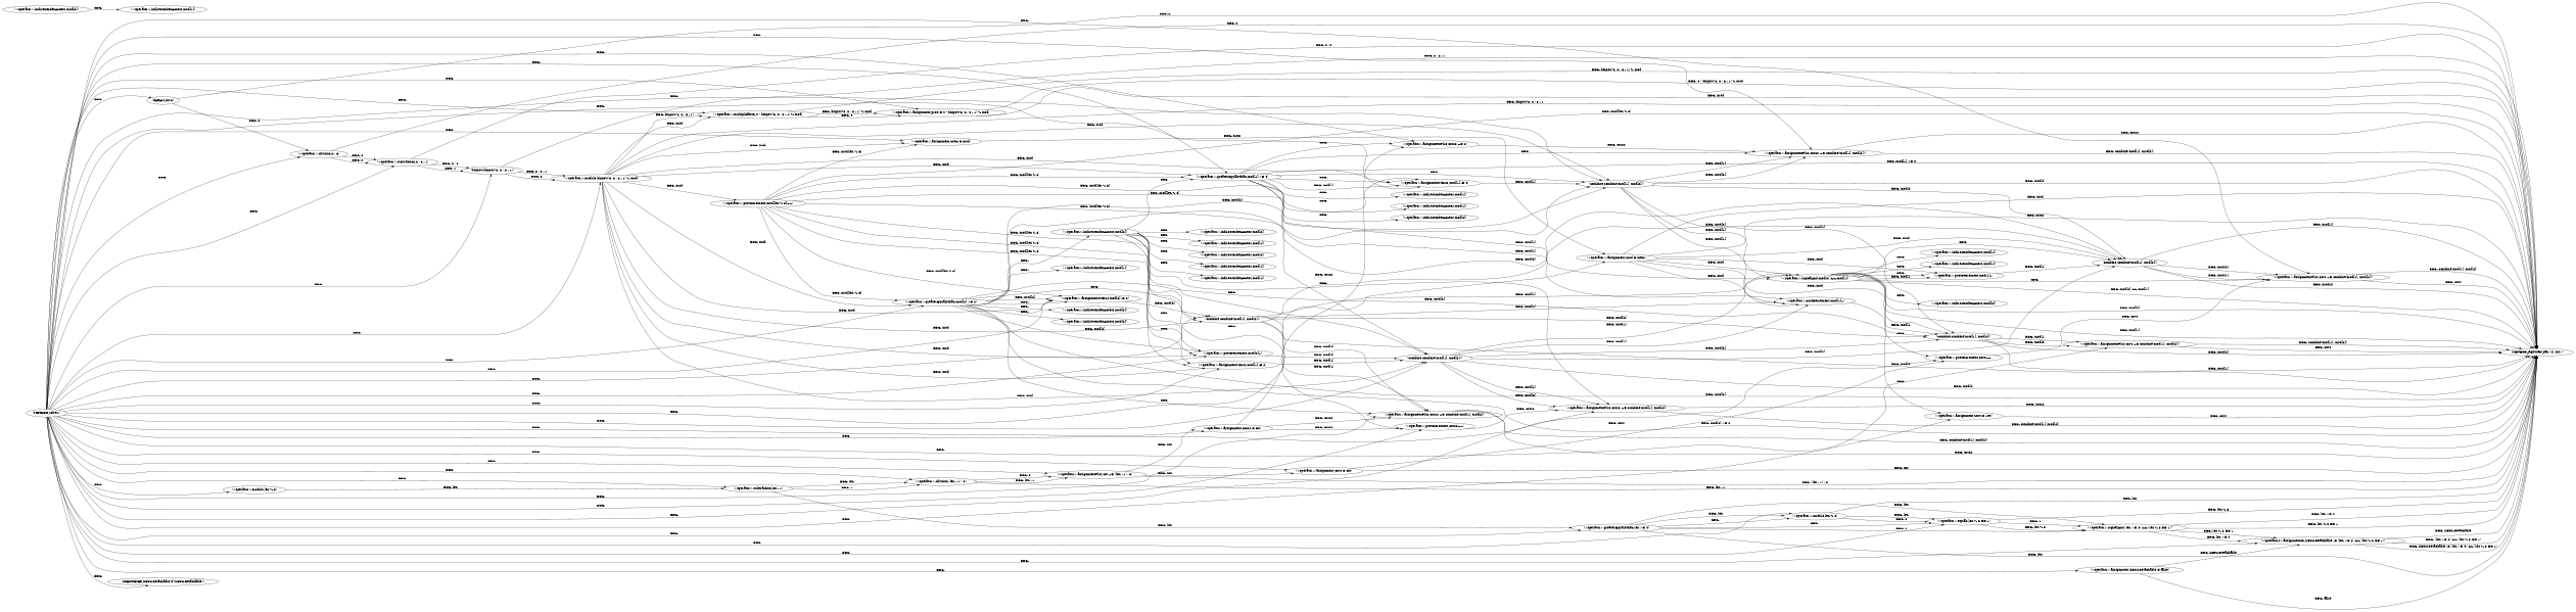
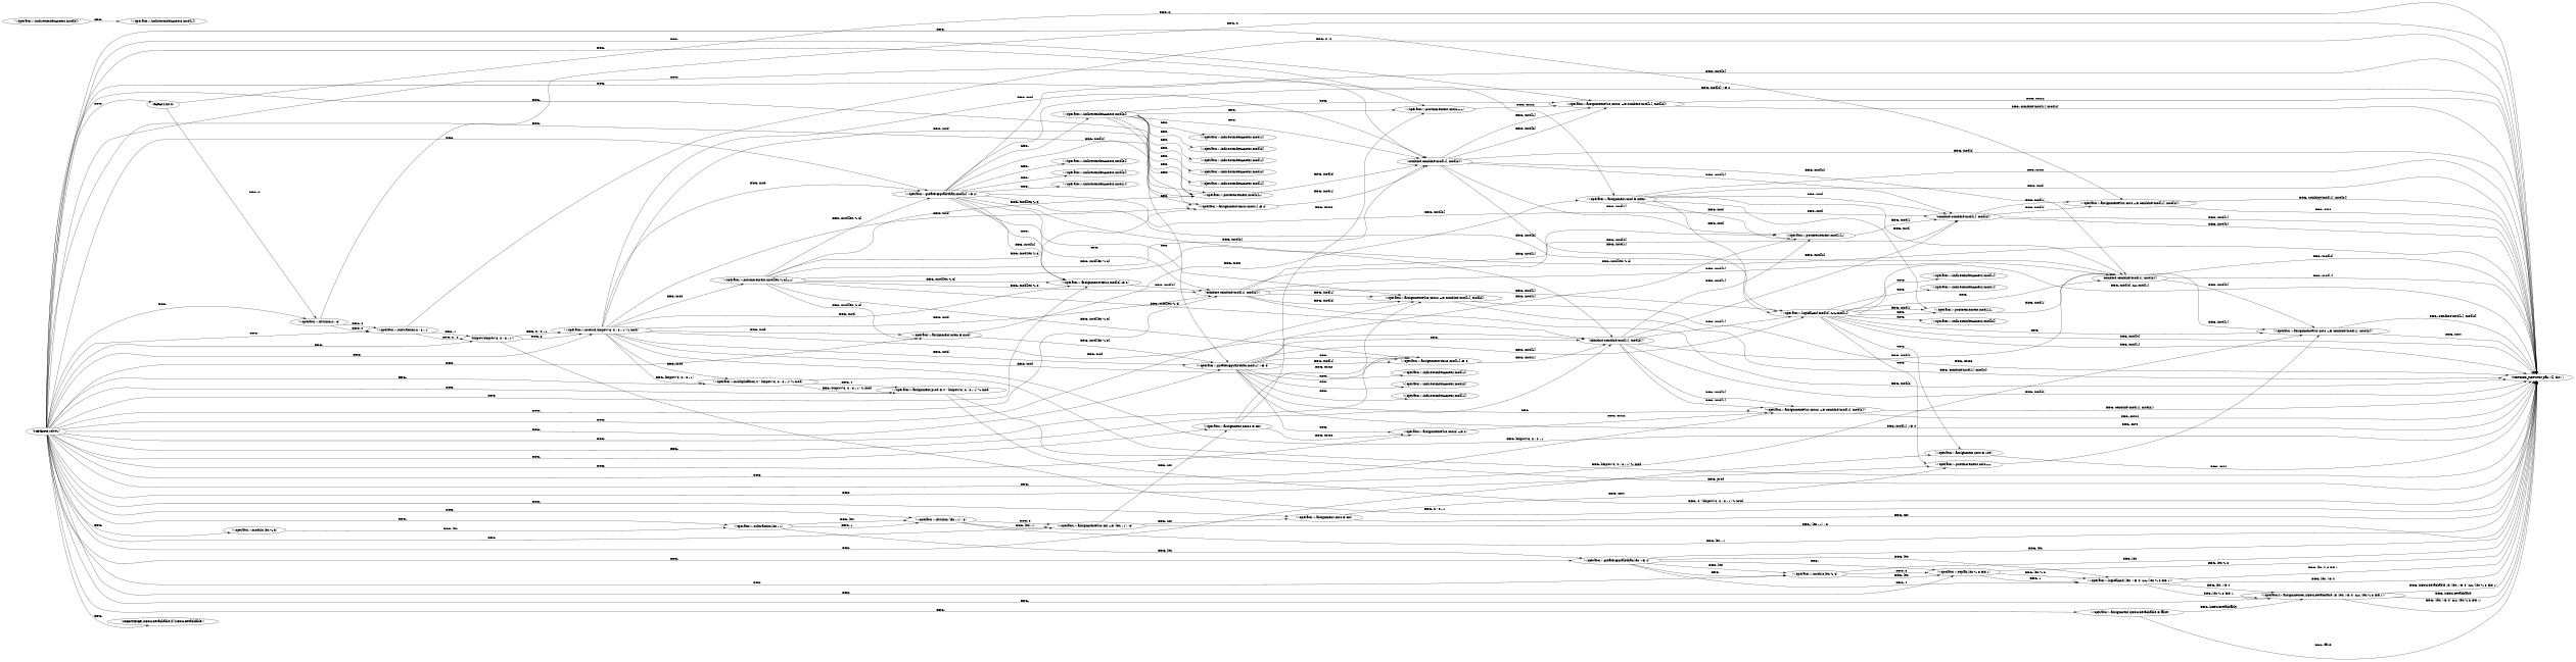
  digraph {
    rankdir=LR
    n1 [label="(METHOD,solve1)"]
    n2 [label="(PARAM,int n)"]
    n3 [label="(<operator>.assignment,prod = 4 * binpow(3, n / 3 - 1) % mod)"]
    n4 [label="(<operator>.assignment,isFourDetachable = false)"]
    n5 [label="(<operator>.assignment,mem = mod)"]
    n6 [label="(<operator>.assignment,cnt22 = cnt)"]
    n7 [label="(<operator>.assignment,cnt4 = cnt)"]
    n8 [label="(<operator>.assignment,mod = mem)"]
    n9 [label="(<operator>.assignmentPlus,cnt += (len - 1) / 3)"]
    n10 [label="(<operators>.assignmentOr,isFourDetachable |= (len >= 4) && (len % 3 == 1))"]
    n11 [label="(<operator>.greaterEqualsThan,mod[2] >= 2)"]
    n12 [label="(IDENTIFIER,isFourDetachable,if (isFourDetachable))"]
    n13 [label="(<operator>.multiplication,4 * binpow(3, n / 3 - 1) % mod)"]
    n14 [label="(<operator>.assignmentMinus,mod[2] -= 2)"]
    n15 [label="(<operator>.assignmentPlus,cnt22 += combine(mod[1], mod[2]))"]
    n16 [label="(<operator>.assignmentPlus,cnt4 += combine(mod[1], mod[2]))"]
    n17 [label="(<operator>.modulo,binpow(3, n / 3 - 1) % mod)"]
    n18 [label="(<operator>.division,(len - 1) / 3)"]
    n19 [label="(binpow,binpow(3, n / 3 - 1))"]
    n20 [label="(<operator>.modulo,len % 3)"]
    n21 [label="(<operator>.subtraction,len - 1)"]
    n22 [label="(<operator>.greaterEqualsThan,len >= 4)"]
    n23 [label="(<operator>.equals,len % 3 == 1)"]
    n24 [label="(combine,combine(mod[1], mod[2]))"]
    n25 [label="(<operator>.postDecrement,mod[2]--)"]
    n26 [label="(<operator>.assignmentMinus,mod[1] -= 2)"]
    n27 [label="(<operator>.postIncrement,cnt22++)"]
    n28 [label="(<operator>.assignmentPlus,cnt22 += combine(mod[1], mod[2]))"]
    n29 [label="(<operator>.postIncrement,cnt4++)"]
    n30 [label="(<operator>.assignmentPlus,cnt4 += combine(mod[1], mod[2]))"]
    n31 [label="(<operator>.subtraction,n / 3 - 1)"]
    n32 [label="(<operator>.modulo,len % 3)"]
    n33 [label="(<operator>.greaterEqualsThan,mod[1] >= 4)"]
    n34 [label="(<operator>.assignment,cnt4 = 1e9)"]
    n35 [label="(<operator>.division,n / 3)"]
    n36 [label="(combine,combine(mod[1], mod[2]))"]
    n37 [label="(<operator>.assignmentMinus,mod[1] -= 4)"]
    n38 [label="(<operator>.assignmentPlus,cnt22 += 2)"]
    n39 [label="(<operator>.assignmentPlus,cnt22 += combine(mod[1], mod[2]))"]
    n40 [label="(combine,combine(mod[1], mod[2]))"]
    n41 [label="(METHOD_RETURN,pair<ll, int>)"]
    n42 [label="(<operator>.postDecrement,mod[1]--)"]
    n43 [label="(<operator>.logicalAnd,mod[0] && mod[1])"]
    n44 [label="(combine,combine(mod[1], mod[2]))"]
    n45 [label="(<operator>.postDecrement,mod[1]--)"]
    n46 [label="(combine,combine(mod[1], mod[2]))"]
    n47 [label="(<operator>.indirectIndexAccess,mod[2])"]
    n48 [label="(<operator>.indirectIndexAccess,mod[2])"]
    n49 [label="(<operator>.indirectIndexAccess,mod[1])"]
    n50 [label="(<operator>.indirectIndexAccess,mod[2])"]
    n51 [label="(<operator>.postIncrement,mod[len % 3]++)"]
    n52 [label="(<operator>.logicalAnd,(len >= 4) && (len % 3 == 1))"]
    n53 [label="(<operator>.indirectIndexAccess,mod[1])"]
    n54 [label="(<operator>.indirectIndexAccess,mod[1])"]
    n55 [label="(<operator>.indirectIndexAccess,mod[2])"]
    n56 [label="(<operator>.indirectIndexAccess,mod[1])"]
    n57 [label="(<operator>.indirectIndexAccess,mod[1])"]
    n58 [label="(<operator>.indirectIndexAccess,mod[2])"]
    n59 [label="(<operator>.indirectIndexAccess,mod[2])"]
    n60 [label="(<operator>.indirectIndexAccess,mod[1])"]
    n61 [label="(<operator>.indirectIndexAccess,mod[1])"]
    n62 [label="(<operator>.indirectIndexAccess,mod[2])"]
    n63 [label="(<operator>.indirectIndexAccess,mod[1])"]
    n64 [label="(<operator>.indirectIndexAccess,mod[0])"]
    n65 [label="(<operator>.indirectIndexAccess,mod[1])"]
    n1 -> n2 [label="DDG: "]
    n1 -> n3 [label="DDG: "]
    n1 -> n4 [label="DDG: "]
    n1 -> n5 [label="DDG: "]
    n1 -> n6 [label="DDG: "]
    n1 -> n7 [label="DDG: "]
    n1 -> n8 [label="DDG: "]
    n1 -> n9 [label="DDG: "]
    n1 -> n10 [label="DDG: "]
    n1 -> n11 [label="DDG: "]
    n1 -> n12 [label="DDG: "]
    n1 -> n13 [label="DDG: "]
    n1 -> n14 [label="DDG: "]
    n1 -> n15 [label="DDG: "]
    n1 -> n16 [label="DDG: "]
    n1 -> n17 [label="DDG: "]
    n1 -> n18 [label="DDG: "]
    n1 -> n19 [label="DDG: "]
    n1 -> n20 [label="DDG: "]
    n1 -> n21 [label="DDG: "]
    n1 -> n22 [label="DDG: "]
    n1 -> n23 [label="DDG: "]
    n1 -> n24 [label="DDG: "]
    n1 -> n25 [label="DDG: "]
    n1 -> n26 [label="DDG: "]
    n1 -> n27 [label="DDG: "]
    n1 -> n28 [label="DDG: "]
    n1 -> n29 [label="DDG: "]
    n1 -> n30 [label="DDG: "]
    n1 -> n31 [label="DDG: "]
    n1 -> n32 [label="DDG: "]
    n1 -> n33 [label="DDG: "]
    n1 -> n34 [label="DDG: "]
    n1 -> n35 [label="DDG: "]
    n1 -> n36 [label="DDG: "]
    n1 -> n37 [label="DDG: "]
    n1 -> n38 [label="DDG: "]
    n1 -> n39 [label="DDG: "]
    n1 -> n40 [label="DDG: "]
    n2 -> n35 [label="DDG: n"]
    n2 -> n41 [label="DDG: n"]
    n3 -> n41 [label="DDG: prod"]
    n3 -> n41 [label="DDG: 4 * binpow(3, n / 3 - 1) % mod"]
    n4 -> n10 [label="DDG: isFourDetachable"]
    n4 -> n41 [label="DDG: false"]
    n5 -> n8 [label="DDG: mem"]
    n6 -> n15 [label="DDG: cnt22"]
    n6 -> n27 [label="DDG: cnt22"]
    n6 -> n38 [label="DDG: cnt22"]
    n7 -> n29 [label="DDG: cnt4"]
    n7 -> n41 [label="DDG: cnt"]
    n8 -> n41 [label="DDG: mod"]
    n8 -> n41 [label="DDG: mem"]
    n8 -> n42 [label="DDG: mod"]
    n8 -> n43 [label="DDG: mod"]
    n8 -> n44 [label="DDG: mod"]
    n8 -> n45 [label="DDG: mod"]
    n8 -> n46 [label="DDG: mod"]
    n9 -> n6 [label="DDG: cnt"]
    n9 -> n7 [label="DDG: cnt"]
    n9 -> n41 [label="DDG: (len - 1) / 3"]
    n10 -> n41 [label="DDG: isFourDetachable"]
    n10 -> n41 [label="DDG: (len >= 4) && (len % 3 == 1)"]
    n10 -> n41 [label="DDG: isFourDetachable |= (len >= 4) && (len % 3 == 1)"]
    n11 -> n14 [label="DDG: mod[2]"]
    n11 -> n14 [label="CDG: "]
    n11 -> n15 [label="CDG: "]
    n11 -> n24 [label="CDG: "]
    n11 -> n25 [label="DDG: mod[2]"]
    n11 -> n40 [label="DDG: mod[2]"]
    n11 -> n41 [label="DDG: mod[2]"]
    n11 -> n41 [label="DDG: mod[2] >= 2"]
    n11 -> n44 [label="DDG: mod[2]"]
    n11 -> n46 [label="DDG: mod[2]"]
    n11 -> n47 [label="CDG: "]
    n11 -> n48 [label="CDG: "]
    n11 -> n49 [label="CDG: "]
    n11 -> n50 [label="CDG: "]
    n13 -> n3 [label="DDG: 4"]
    n13 -> n3 [label="DDG: binpow(3, n / 3 - 1) % mod"]
    n13 -> n41 [label="DDG: binpow(3, n / 3 - 1) % mod"]
    n14 -> n24 [label="DDG: mod[2]"]
    n15 -> n41 [label="DDG: cnt22"]
    n15 -> n41 [label="DDG: combine(mod[1], mod[2])"]
    n16 -> n41 [label="DDG: cnt4"]
    n16 -> n41 [label="DDG: combine(mod[1], mod[2])"]
    n17 -> n5 [label="DDG: mod"]
    n17 -> n11 [label="DDG: mod"]
    n17 -> n13 [label="DDG: binpow(3, n / 3 - 1)"]
    n17 -> n13 [label="DDG: mod"]
    n17 -> n14 [label="DDG: mod"]
    n17 -> n24 [label="DDG: mod"]
    n17 -> n25 [label="DDG: mod"]
    n17 -> n26 [label="DDG: mod"]
    n17 -> n33 [label="DDG: mod"]
    n17 -> n36 [label="DDG: mod"]
    n17 -> n37 [label="DDG: mod"]
    n17 -> n40 [label="DDG: mod"]
    n17 -> n41 [label="DDG: binpow(3, n / 3 - 1)"]
    n17 -> n51 [label="DDG: mod"]
    n18 -> n9 [label="DDG: 3"]
    n18 -> n9 [label="DDG: len - 1"]
    n18 -> n41 [label="DDG: len - 1"]
    n19 -> n17 [label="DDG: 3"]
    n19 -> n17 [label="DDG: n / 3 - 1"]
    n19 -> n41 [label="DDG: n / 3 - 1"]
    n20 -> n21 [label="DDG: len"]
    n21 -> n18 [label="DDG: len"]
    n21 -> n18 [label="DDG: 1"]
    n21 -> n22 [label="DDG: len"]
    n22 -> n23 [label="CDG: "]
    n22 -> n32 [label="DDG: len"]
    n22 -> n32 [label="CDG: "]
    n22 -> n41 [label="DDG: len"]
    n22 -> n52 [label="DDG: len"]
    n22 -> n52 [label="DDG: 4"]
    n23 -> n41 [label="DDG: len % 3"]
    n23 -> n52 [label="DDG: 1"]
    n23 -> n52 [label="DDG: len % 3"]
    n24 -> n15 [label="DDG: mod[2]"]
    n24 -> n15 [label="DDG: mod[1]"]
    n24 -> n41 [label="DDG: mod[2]"]
    n24 -> n42 [label="DDG: mod[1]"]
    n24 -> n43 [label="DDG: mod[1]"]
    n24 -> n44 [label="DDG: mod[2]"]
    n24 -> n46 [label="DDG: mod[2]"]
    n25 -> n36 [label="DDG: mod[2]"]
    n26 -> n36 [label="DDG: mod[1]"]
    n27 -> n28 [label="DDG: cnt22"]
    n28 -> n41 [label="DDG: cnt22"]
    n28 -> n41 [label="DDG: combine(mod[1], mod[2])"]
    n29 -> n30 [label="DDG: cnt4"]
    n30 -> n41 [label="DDG: cnt4"]
    n30 -> n41 [label="DDG: combine(mod[1], mod[2])"]
    n31 -> n19 [label="DDG: 1"]
    n31 -> n19 [label="DDG: n / 3"]
    n31 -> n41 [label="DDG: n / 3"]
    n32 -> n23 [label="DDG: 3"]
    n32 -> n23 [label="DDG: len"]
    n32 -> n41 [label="DDG: len"]
    n33 -> n37 [label="DDG: mod[1]"]
    n33 -> n37 [label="CDG: "]
    n33 -> n38 [label="CDG: "]
    n33 -> n39 [label="CDG: "]
    n33 -> n40 [label="CDG: "]
    n33 -> n41 [label="DDG: mod[1] >= 4"]
    n33 -> n42 [label="DDG: mod[1]"]
    n33 -> n43 [label="DDG: mod[1]"]
    n33 -> n53 [label="CDG: "]
    n33 -> n54 [label="CDG: "]
    n33 -> n55 [label="CDG: "]
    n34 -> n41 [label="DDG: cnt4"]
    n35 -> n31 [label="DDG: n"]
    n35 -> n31 [label="DDG: 3"]
-   n35 -> n41 [label="CDG: n"]
+   n35 -> n41 [label="DDG: n"]
    n36 -> n28 [label="DDG: mod[2]"]
    n36 -> n28 [label="DDG: mod[1]"]
    n36 -> n41 [label="DDG: mod[2]"]
    n36 -> n42 [label="DDG: mod[1]"]
    n36 -> n43 [label="DDG: mod[1]"]
    n36 -> n44 [label="DDG: mod[2]"]
    n36 -> n46 [label="DDG: mod[2]"]
    n37 -> n40 [label="DDG: mod[1]"]
    n38 -> n39 [label="DDG: cnt22"]
    n39 -> n41 [label="DDG: cnt22"]
    n39 -> n41 [label="DDG: combine(mod[1], mod[2])"]
    n40 -> n39 [label="DDG: mod[1]"]
    n40 -> n39 [label="DDG: mod[2]"]
    n40 -> n41 [label="DDG: mod[2]"]
    n40 -> n42 [label="DDG: mod[1]"]
    n40 -> n43 [label="DDG: mod[1]"]
    n40 -> n44 [label="DDG: mod[2]"]
    n40 -> n46 [label="DDG: mod[2]"]
    n42 -> n44 [label="DDG: mod[1]"]
    n43 -> n29 [label="CDG: "]
    n43 -> n30 [label="CDG: "]
    n43 -> n34 [label="CDG: "]
    n43 -> n41 [label="DDG: mod[0]"]
    n43 -> n41 [label="DDG: mod[1]"]
    n43 -> n41 [label="DDG: mod[0] && mod[1]"]
    n43 -> n45 [label="DDG: mod[1]"]
    n43 -> n45 [label="CDG: "]
    n43 -> n46 [label="CDG: "]
    n43 -> n56 [label="CDG: "]
    n43 -> n57 [label="CDG: "]
    n43 -> n58 [label="CDG: "]
    n44 -> n16 [label="DDG: mod[2]"]
    n44 -> n16 [label="DDG: mod[1]"]
    n44 -> n41 [label="DDG: mod[1]"]
    n44 -> n41 [label="DDG: mod[2]"]
    n45 -> n46 [label="DDG: mod[1]"]
    n46 -> n30 [label="DDG: mod[1]"]
    n46 -> n30 [label="DDG: mod[2]"]
    n46 -> n41 [label="DDG: mod[1]"]
    n46 -> n41 [label="DDG: mod[2]"]
    n48 -> n25 [label="CDG: "]
    n48 -> n26 [label="CDG: "]
    n48 -> n27 [label="CDG: "]
    n48 -> n28 [label="CDG: "]
    n48 -> n33 [label="CDG: "]
    n48 -> n36 [label="CDG: "]
    n48 -> n59 [label="CDG: "]
    n48 -> n60 [label="CDG: "]
    n48 -> n61 [label="CDG: "]
    n48 -> n62 [label="CDG: "]
    n48 -> n63 [label="CDG: "]
    n51 -> n5 [label="DDG: mod[len % 3]"]
    n51 -> n11 [label="DDG: mod[len % 3]"]
    n51 -> n14 [label="DDG: mod[len % 3]"]
    n51 -> n24 [label="DDG: mod[len % 3]"]
    n51 -> n25 [label="DDG: mod[len % 3]"]
    n51 -> n26 [label="DDG: mod[len % 3]"]
-   n51 -> n33 [label="DDG: mod[len % 3]"]
+   n5 -> n33 [label="DDG: mod[len % 3]"]
    n51 -> n36 [label="DDG: mod[len % 3]"]
    n51 -> n37 [label="DDG: mod[len % 3]"]
    n51 -> n40 [label="DDG: mod[len % 3]"]
    n51 -> n41 [label="DDG: mod[len % 3]"]
    n52 -> n10 [label="DDG: len % 3 == 1"]
    n52 -> n10 [label="DDG: len >= 4"]
    n52 -> n41 [label="DDG: len >= 4"]
    n52 -> n41 [label="DDG: len % 3 == 1"]
    n64 -> n65 [label="CDG: "]
  }
